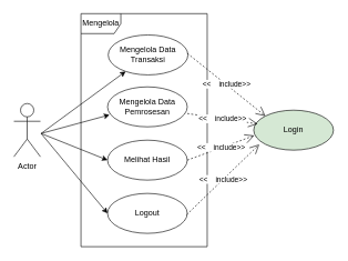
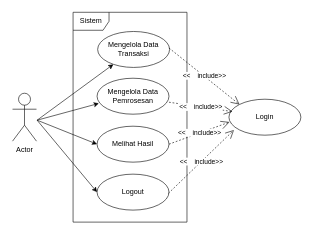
  <mxCell id="0" />
  <mxCell id="1" parent="0" />
  <mxCell id="2" style="edgeStyle=none;rounded=0;orthogonalLoop=1;jettySize=auto;html=1;" parent="1" target="6" edge="1"><mxGeometry relative="1" as="geometry"><mxPoint x="61" y="200" as="sourcePoint" /></mxGeometry></mxCell>
  <mxCell id="3" style="edgeStyle=none;rounded=0;orthogonalLoop=1;jettySize=auto;html=1;entryX=0;entryY=0.5;entryDx=0;entryDy=0;" parent="1" target="8" edge="1"><mxGeometry relative="1" as="geometry"><mxPoint x="61" y="200" as="sourcePoint" /></mxGeometry></mxCell>
  <mxCell id="4" style="edgeStyle=none;rounded=0;orthogonalLoop=1;jettySize=auto;html=1;entryX=0;entryY=0.5;entryDx=0;entryDy=0;" parent="1" target="9" edge="1"><mxGeometry relative="1" as="geometry"><mxPoint x="61" y="200" as="sourcePoint" /></mxGeometry></mxCell>
  <mxCell id="5" value="Actor" style="shape=umlActor;verticalLabelPosition=bottom;verticalAlign=top;html=1;outlineConnect=0;" parent="1" vertex="1"><mxGeometry x="20" y="155" width="40" height="80" as="geometry" /></mxCell>
  <mxCell id="6" value="Mengelola Data Transaksi" style="ellipse;whiteSpace=wrap;html=1;" parent="1" vertex="1"><mxGeometry x="162" y="52" width="120" height="60" as="geometry" /></mxCell>
  <mxCell id="7" value="Mengelola Data Pemrosesan" style="ellipse;whiteSpace=wrap;html=1;" parent="1" vertex="1"><mxGeometry x="161" y="130" width="120" height="60" as="geometry" /></mxCell>
  <mxCell id="8" value="Melihat Hasil" style="ellipse;whiteSpace=wrap;html=1;" parent="1" vertex="1"><mxGeometry x="161" y="210" width="120" height="60" as="geometry" /></mxCell>
  <mxCell id="9" value="Logout" style="ellipse;whiteSpace=wrap;html=1;" parent="1" vertex="1"><mxGeometry x="161" y="290" width="120" height="60" as="geometry" /></mxCell>
  <mxCell id="10" style="edgeStyle=none;rounded=0;orthogonalLoop=1;jettySize=auto;html=1;entryX=0.025;entryY=0.7;entryDx=0;entryDy=0;entryPerimeter=0;" parent="1" target="7" edge="1"><mxGeometry relative="1" as="geometry"><mxPoint x="61" y="200" as="sourcePoint" /></mxGeometry></mxCell>
- <mxCell id="11" value="Login" style="ellipse;whiteSpace=wrap;html=1;fillColor=#d5e8d4;" parent="1" vertex="1"><mxGeometry x="381" y="165" width="120" height="60" as="geometry" /></mxCell>
- <mxCell id="12" value="Mengelola" style="shape=umlFrame;whiteSpace=wrap;html=1;pointerEvents=0;" parent="1" vertex="1"><mxGeometry x="121" y="20" width="190" height="350" as="geometry" /></mxCell>
+ <mxCell id="11" value="Login" style="ellipse;whiteSpace=wrap;html=1;" parent="1" vertex="1"><mxGeometry x="381" y="165" width="120" height="60" as="geometry" /></mxCell>
+ <mxCell id="12" value="Sistem" style="shape=umlFrame;whiteSpace=wrap;html=1;pointerEvents=0;" parent="1" vertex="1"><mxGeometry x="121" y="20" width="190" height="350" as="geometry" /></mxCell>
  <mxCell id="13" value="&amp;lt;&amp;lt;&lt;span style=&quot;white-space: pre;&quot;&gt;&#09;&lt;/span&gt;include&amp;gt;&amp;gt;" style="endArrow=open;endSize=12;dashed=1;html=1;rounded=0;entryX=0;entryY=0;entryDx=0;entryDy=0;" parent="1" target="11" edge="1"><mxGeometry width="160" relative="1" as="geometry"><mxPoint x="281" y="79.58" as="sourcePoint" /><mxPoint x="441" y="79.58" as="targetPoint" /></mxGeometry></mxCell>
  <mxCell id="14" value="&amp;lt;&amp;lt;&lt;span style=&quot;white-space: pre;&quot;&gt;&#09;&lt;/span&gt;include&amp;gt;&amp;gt;" style="endArrow=open;endSize=12;dashed=1;html=1;rounded=0;entryX=0.049;entryY=0.344;entryDx=0;entryDy=0;entryPerimeter=0;" parent="1" target="11" edge="1"><mxGeometry width="160" relative="1" as="geometry"><mxPoint x="281" y="170" as="sourcePoint" /><mxPoint x="426" y="329.42" as="targetPoint" /></mxGeometry></mxCell>
  <mxCell id="15" value="&amp;lt;&amp;lt;&lt;span style=&quot;white-space: pre;&quot;&gt;&#09;&lt;/span&gt;include&amp;gt;&amp;gt;" style="endArrow=open;endSize=12;dashed=1;html=1;rounded=0;entryX=0.007;entryY=0.636;entryDx=0;entryDy=0;entryPerimeter=0;" parent="1" target="11" edge="1"><mxGeometry width="160" relative="1" as="geometry"><mxPoint x="281" y="240" as="sourcePoint" /><mxPoint x="397" y="327" as="targetPoint" /></mxGeometry></mxCell>
  <mxCell id="16" value="&amp;lt;&amp;lt;&lt;span style=&quot;white-space: pre;&quot;&gt;&#09;&lt;/span&gt;include&amp;gt;&amp;gt;" style="endArrow=open;endSize=12;dashed=1;html=1;rounded=0;entryX=0.069;entryY=0.858;entryDx=0;entryDy=0;entryPerimeter=0;" parent="1" target="11" edge="1"><mxGeometry width="160" relative="1" as="geometry"><mxPoint x="280" y="322" as="sourcePoint" /><mxPoint x="391" y="356" as="targetPoint" /></mxGeometry></mxCell>
